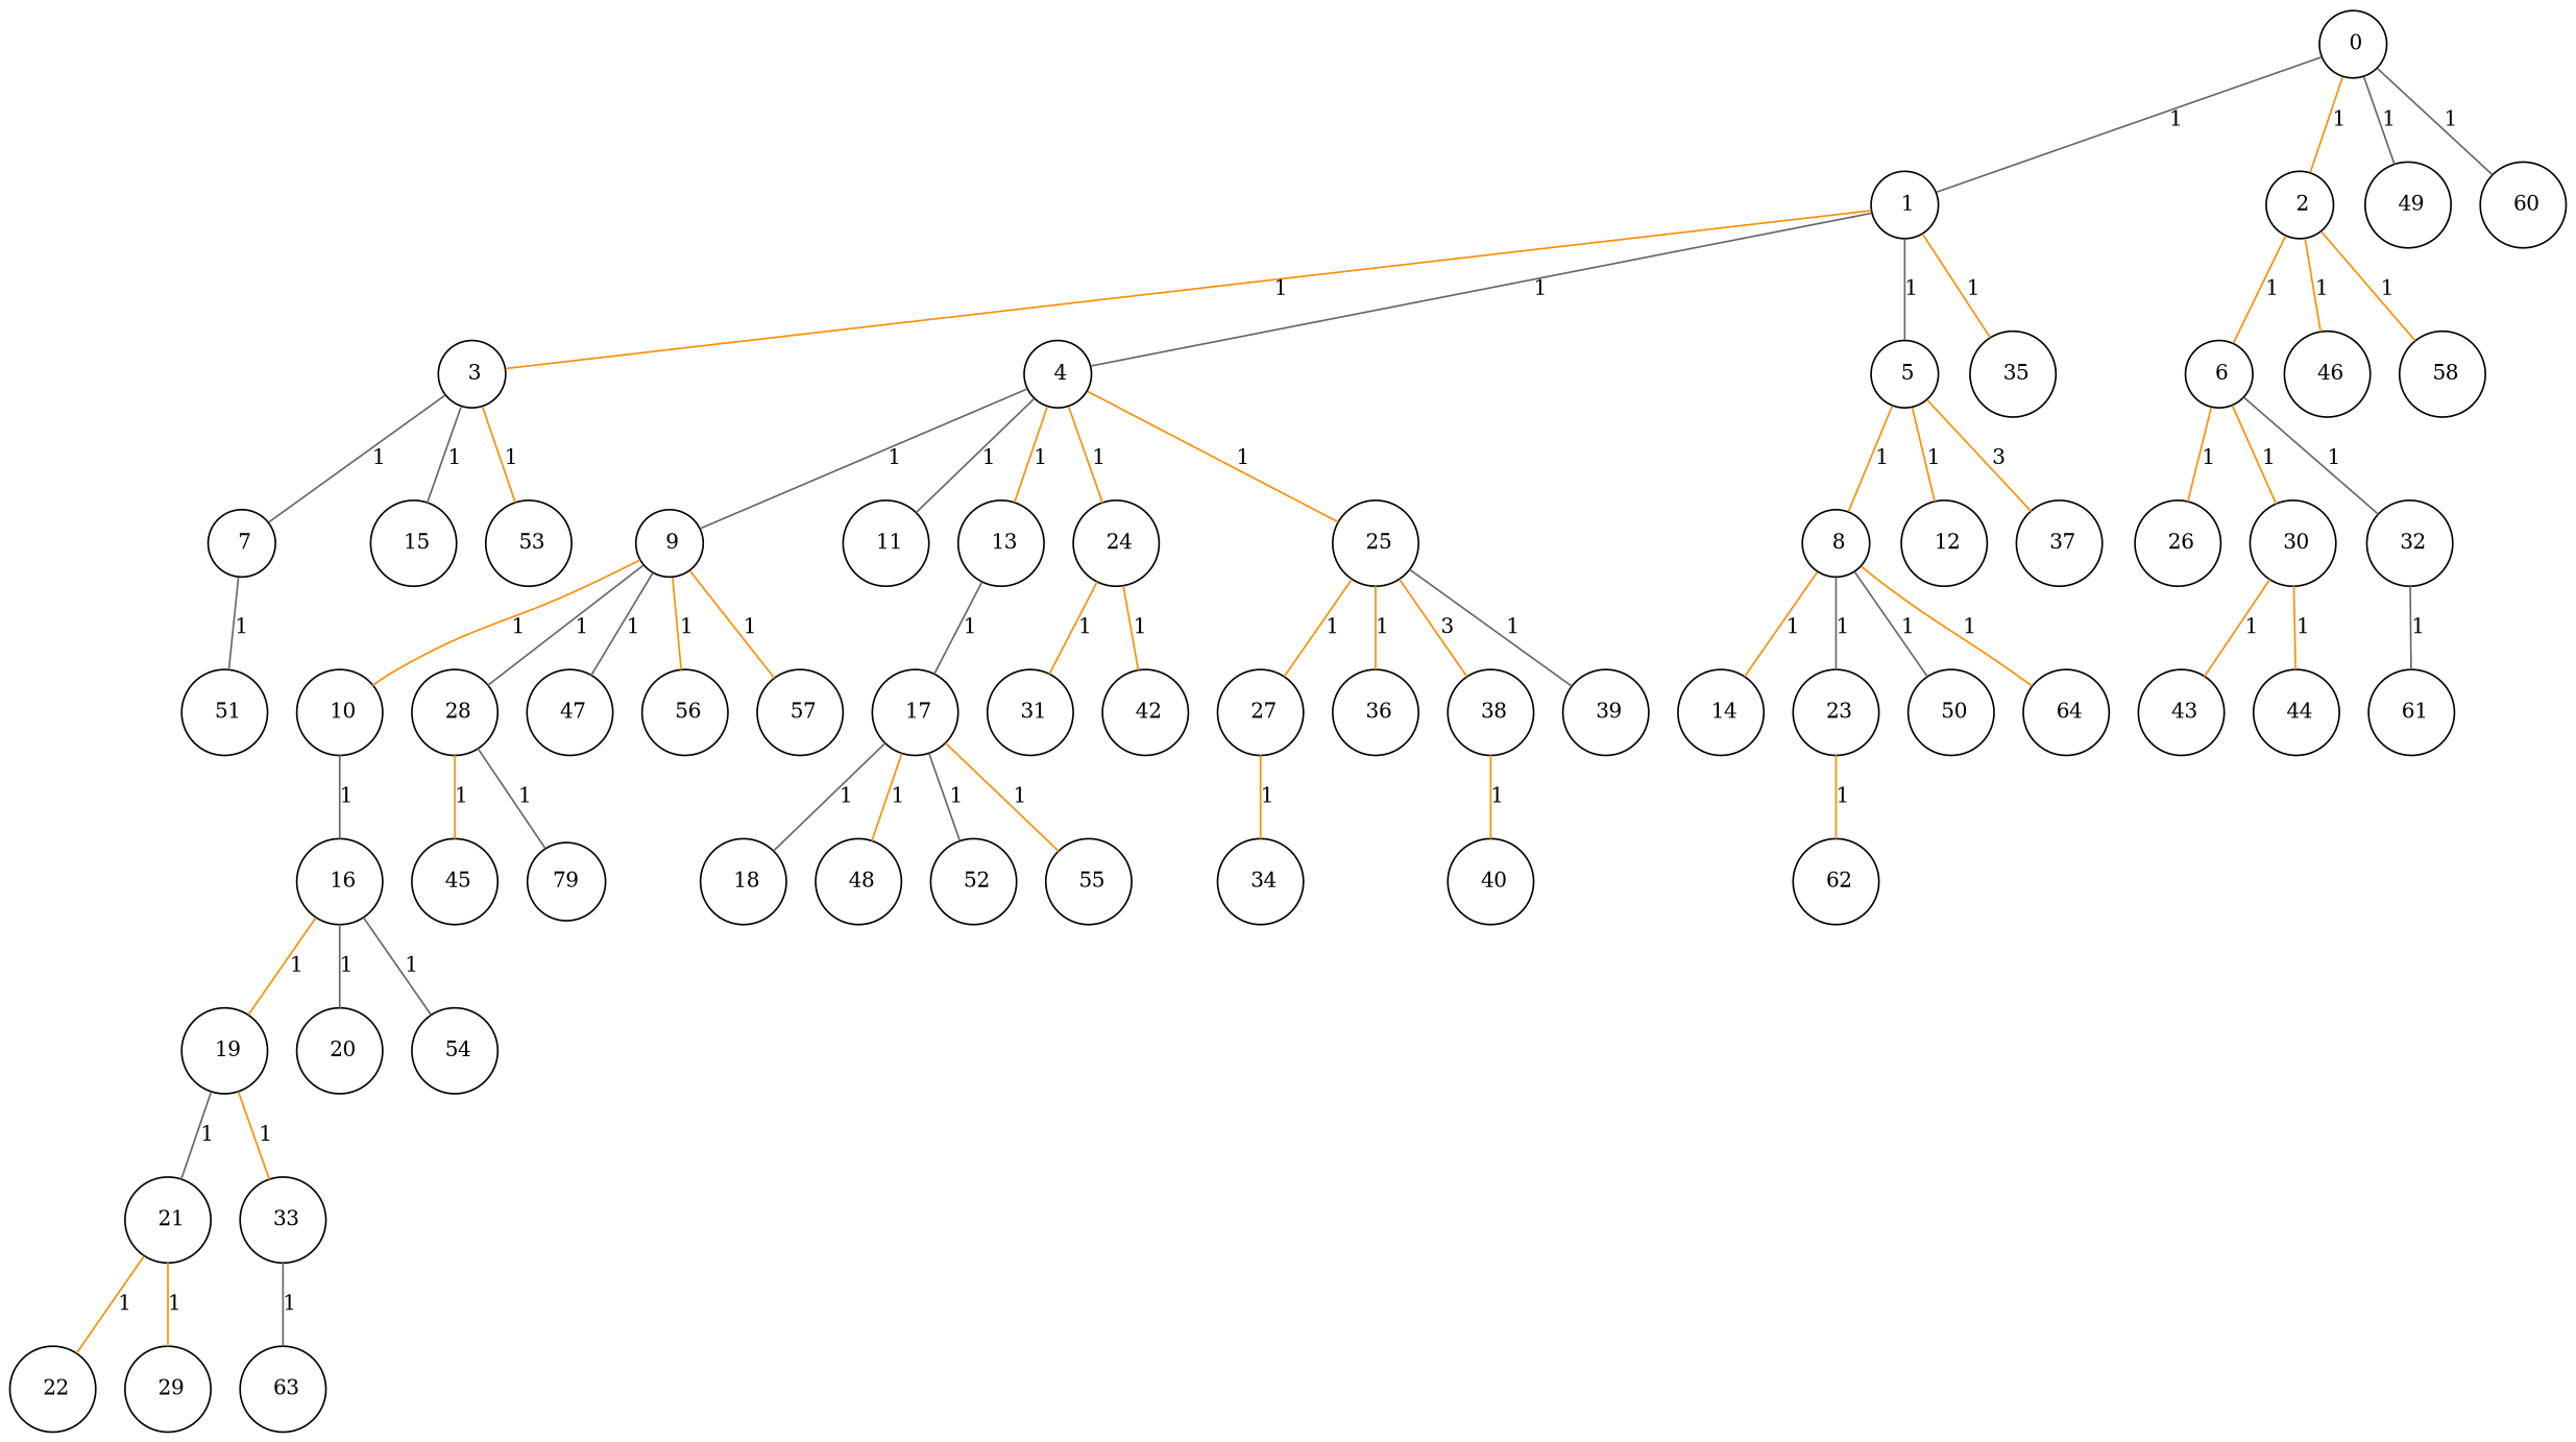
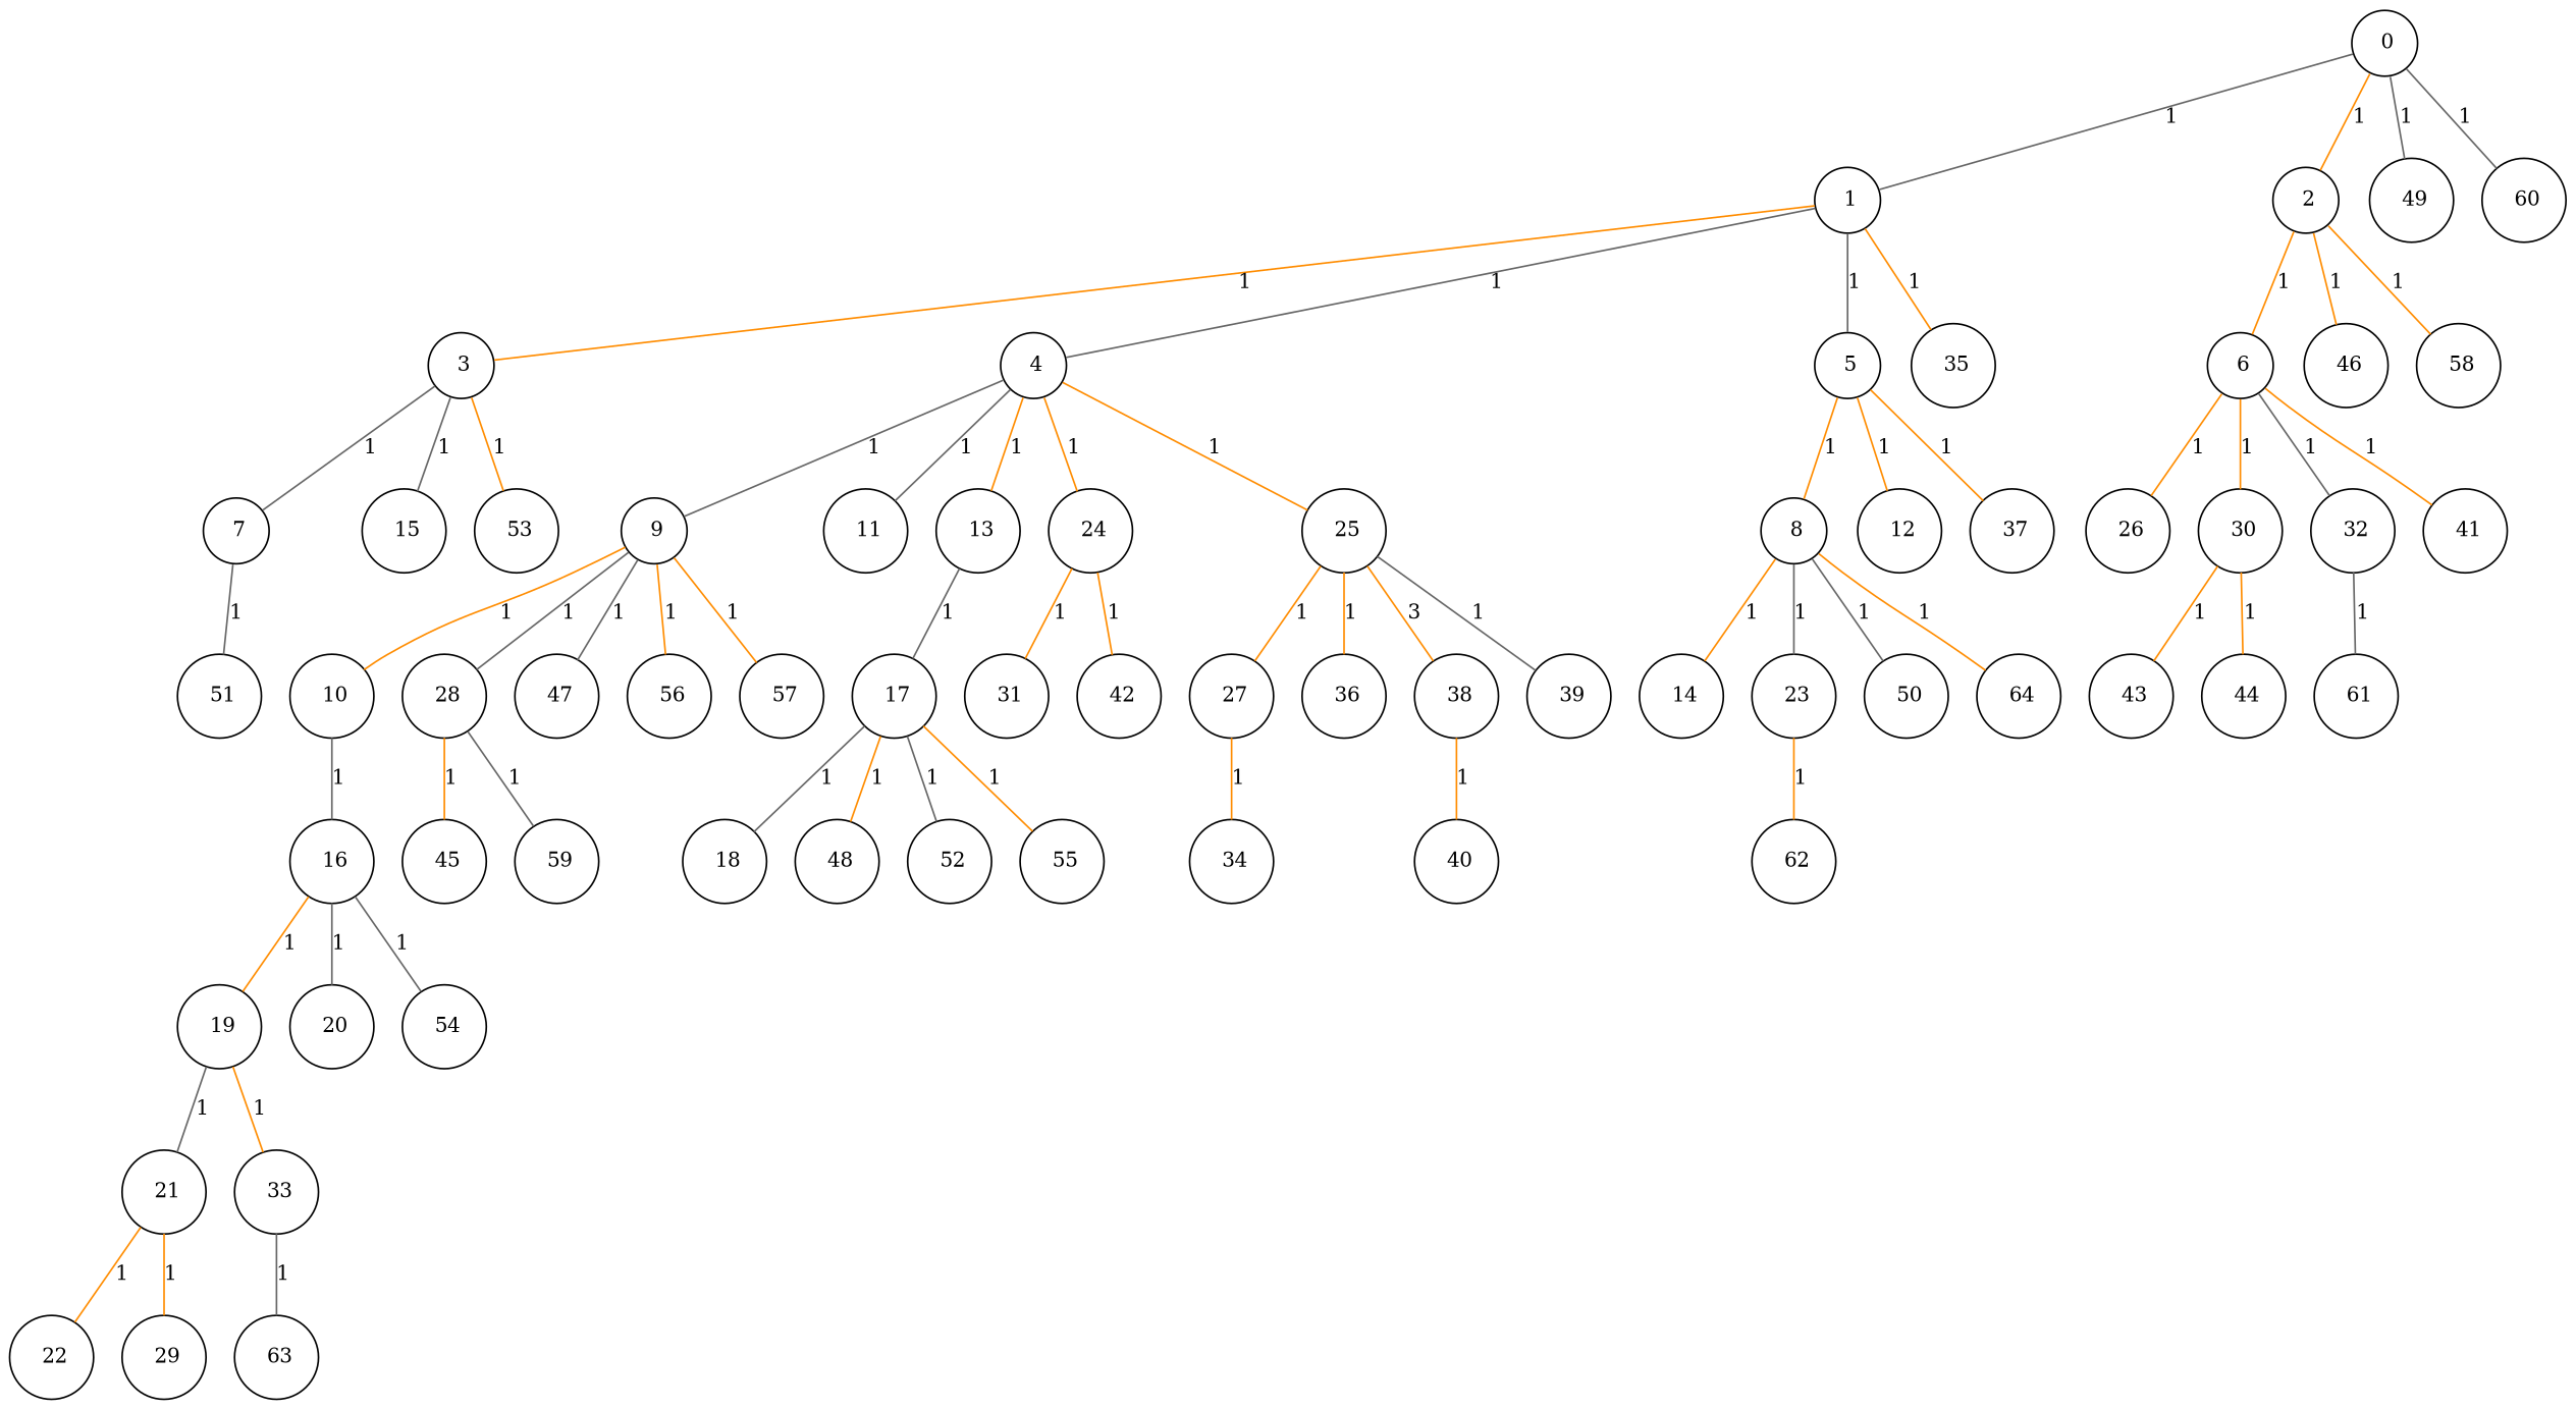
  graph {
    fixedsize="true;"
    node [color=black fontsize=12 hight=.12 shape=circle]
    edge [color=darkorange fontsize=12]
    n1 [label=" 0" width=.12]
    n2 [label=" 1" width=.12]
    n3 [label=" 2" width=.12]
    n4 [label=" 49" width=.12]
    n5 [label=" 60" width=.12]
    n6 [label=" 3" width=.12]
    n7 [label=" 4" width=.12]
    n8 [label=" 5" width=.12]
    n9 [label=" 35" width=.12]
    n10 [label=" 6" width=.12]
    n11 [label=" 46" width=.12]
    n12 [label=" 58" width=.12]
    n13 [label=" 7" width=.12]
    n14 [label=" 15" width=.12]
    n15 [label=" 53" width=.12]
    n16 [label=" 9" width=.12]
    n17 [label=" 11" width=.12]
    n18 [label=" 13" width=.12]
    n19 [label=" 24" width=.12]
    n20 [label=" 25" width=.12]
    n21 [label=" 8" width=.12]
    n22 [label=" 12" width=.12]
    n23 [label=" 37" width=.12]
    n24 [label=" 26" width=.12]
    n25 [label=" 30" width=.12]
    n26 [label=" 32" width=.12]
+   n27 [label=" 41" width=.12]
    n28 [label=" 51" width=.12]
    n29 [label=" 10" width=.12]
    n30 [label=" 28" width=.12]
    n31 [label=" 47" width=.12]
    n32 [label=" 56" width=.12]
    n33 [label=" 57" width=.12]
    n34 [label=" 17" width=.12]
    n35 [label=" 31" width=.12]
    n36 [label=" 42" width=.12]
    n37 [label=" 27" width=.12]
    n38 [label=" 36" width=.12]
    n39 [label=" 38" width=.12]
    n40 [label=" 39" width=.12]
    n41 [label=" 14" width=.12]
    n42 [label=" 23" width=.12]
    n43 [label=" 50" width=.12]
    n44 [label=" 64" width=.12]
    n45 [label=" 43" width=.12]
    n46 [label=" 44" width=.12]
    n47 [label=" 61" width=.12]
    n48 [label=" 62" width=.12]
    n49 [label=" 16" width=.12]
    n50 [label=" 45" width=.12]
-   n51 [label=79 width=.12]
+   n51 [label=" 59" width=.12]
    n52 [label=" 19" width=.12]
    n53 [label=" 20" width=.12]
    n54 [label=" 54" width=.12]
    n55 [label=" 18" width=.12]
    n56 [label=" 48" width=.12]
    n57 [label=" 52" width=.12]
    n58 [label=" 55" width=.12]
    n59 [label=" 21" width=.12]
    n60 [label=" 33" width=.12]
    n61 [label=" 22" width=.12]
    n62 [label=" 29" width=.12]
    n63 [label=" 63" width=.12]
    n64 [label=" 34" width=.12]
    n65 [label=" 40" width=.12]
    n1 -- n2 [color=gray40 label=1]
    n1 -- n3 [label=1]
    n1 -- n4 [color=gray40 label=1]
    n1 -- n5 [color=gray40 label=1]
    n2 -- n6 [label=1]
    n2 -- n7 [color=gray40 label=1]
    n2 -- n8 [color=gray40 label=1]
    n2 -- n9 [label=1]
    n3 -- n10 [label=1]
    n3 -- n11 [label=1]
    n3 -- n12 [label=1]
    n6 -- n13 [color=gray40 label=1]
    n6 -- n14 [color=gray40 label=1]
    n6 -- n15 [label=1]
    n7 -- n16 [color=gray40 label=1]
    n7 -- n17 [color=gray40 label=1]
    n7 -- n18 [label=1]
    n7 -- n19 [label=1]
    n7 -- n20 [label=1]
    n8 -- n21 [label=1]
    n8 -- n22 [label=1]
-   n8 -- n23 [label=3]
+   n8 -- n23 [label=1]
    n10 -- n24 [label=1]
    n10 -- n25 [label=1]
    n10 -- n26 [color=gray40 label=1]
+   n10 -- n27 [label=1]
    n13 -- n28 [color=gray40 label=1]
    n16 -- n29 [label=1]
    n16 -- n30 [color=gray40 label=1]
    n16 -- n31 [color=gray40 label=1]
    n16 -- n32 [label=1]
    n16 -- n33 [label=1]
    n18 -- n34 [color=gray40 label=1]
    n19 -- n35 [label=1]
    n19 -- n36 [label=1]
    n20 -- n37 [label=1]
    n20 -- n38 [label=1]
    n20 -- n39 [label=3]
    n20 -- n40 [color=gray40 label=1]
    n21 -- n41 [label=1]
    n21 -- n42 [color=gray40 label=1]
    n21 -- n43 [color=gray40 label=1]
    n21 -- n44 [label=1]
    n25 -- n45 [label=1]
    n25 -- n46 [label=1]
    n26 -- n47 [color=gray40 label=1]
    n29 -- n49 [color=gray40 label=1]
    n30 -- n50 [label=1]
    n30 -- n51 [color=gray40 label=1]
    n34 -- n55 [color=gray40 label=1]
    n34 -- n56 [label=1]
    n34 -- n57 [color=gray40 label=1]
    n34 -- n58 [label=1]
    n37 -- n64 [label=1]
    n39 -- n65 [label=1]
    n42 -- n48 [label=1]
    n49 -- n52 [label=1]
    n49 -- n53 [color=gray40 label=1]
    n49 -- n54 [color=gray40 label=1]
    n52 -- n59 [color=gray40 label=1]
    n52 -- n60 [label=1]
    n59 -- n61 [label=1]
    n59 -- n62 [label=1]
    n60 -- n63 [color=gray40 label=1]
  }
